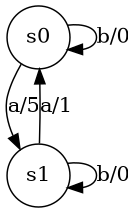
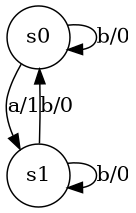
  digraph {
    node [shape=circle]
    n1 [label=s0]
    n2 [label=s1]
    n1 -> n1 [label="b/0"]
-   n1 -> n2 [label="a/5"]
-   n2 -> n1 [label="a/1"]
+   n1 -> n2 [label="a/1"]
+   n2 -> n1 [label="b/0"]
    n2 -> n2 [label="b/0"]
  }
